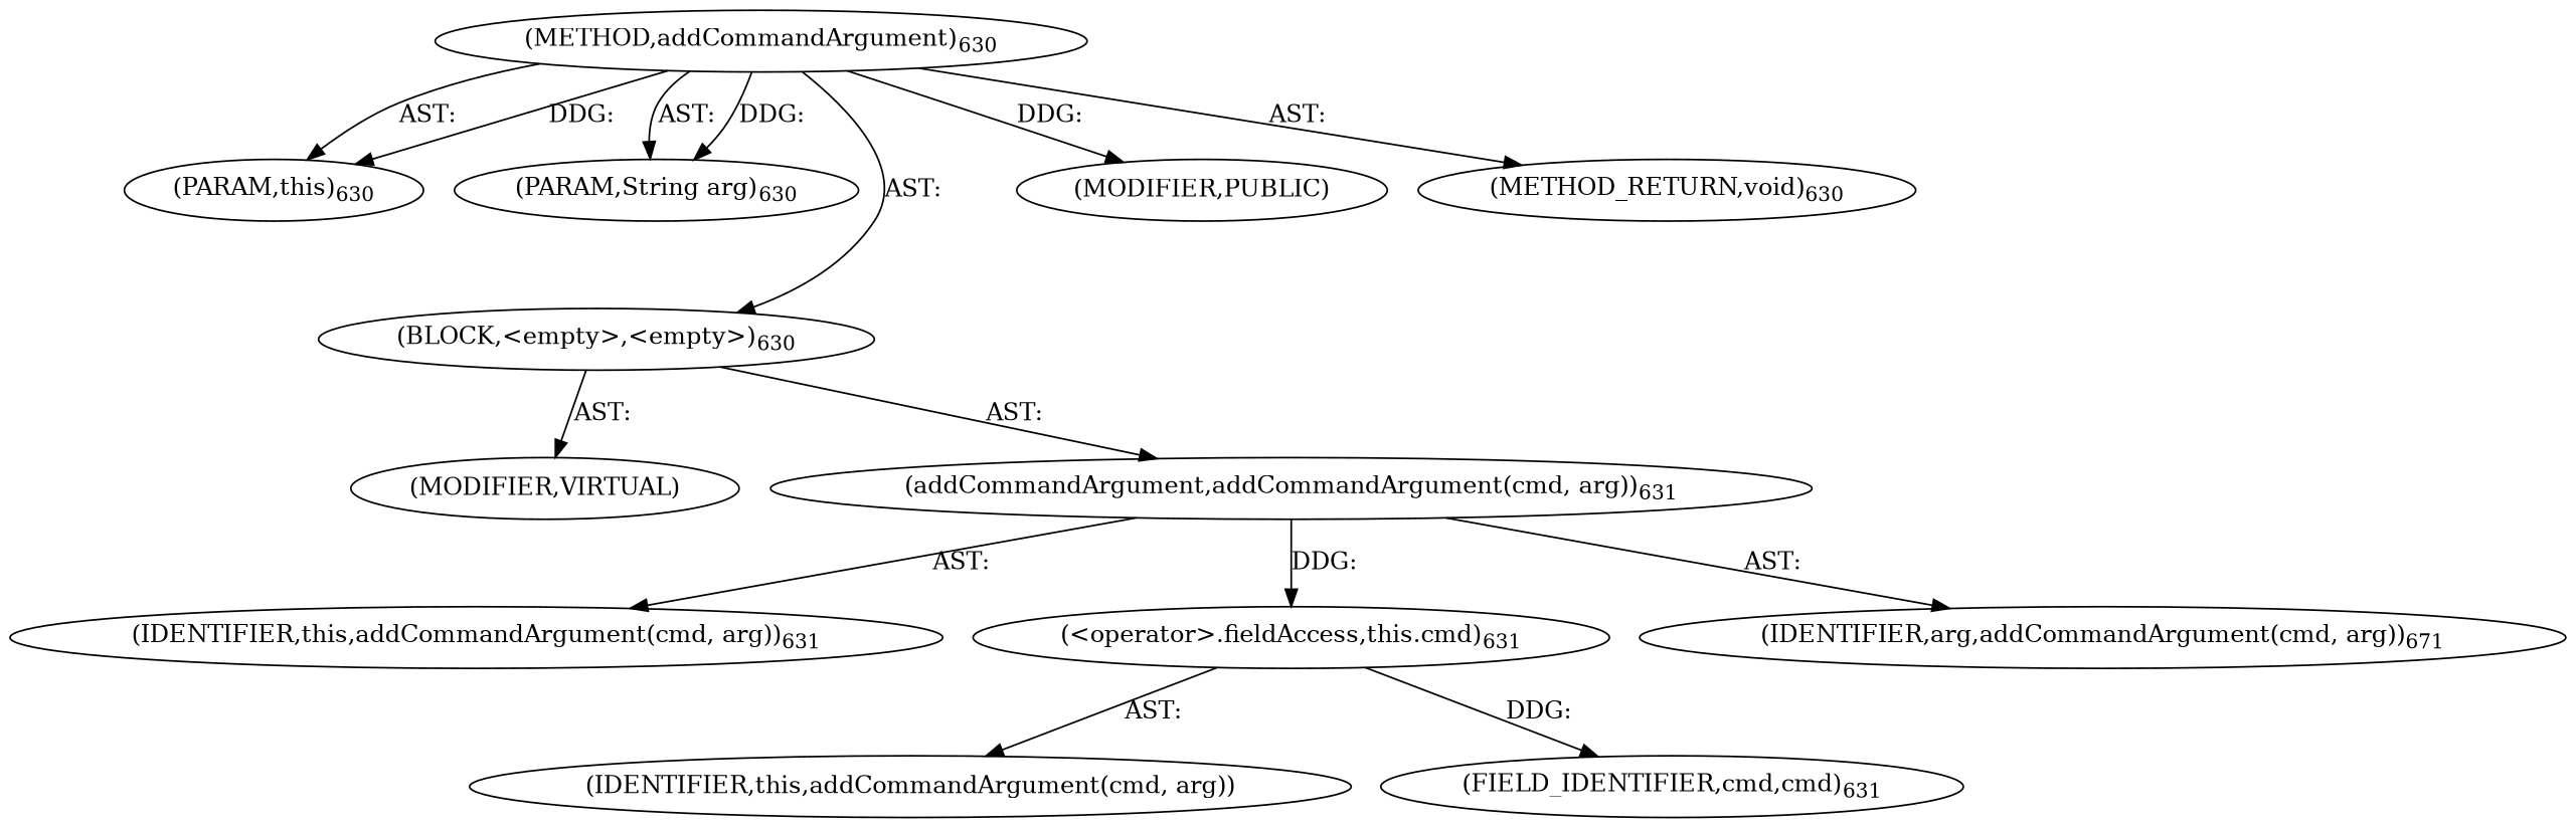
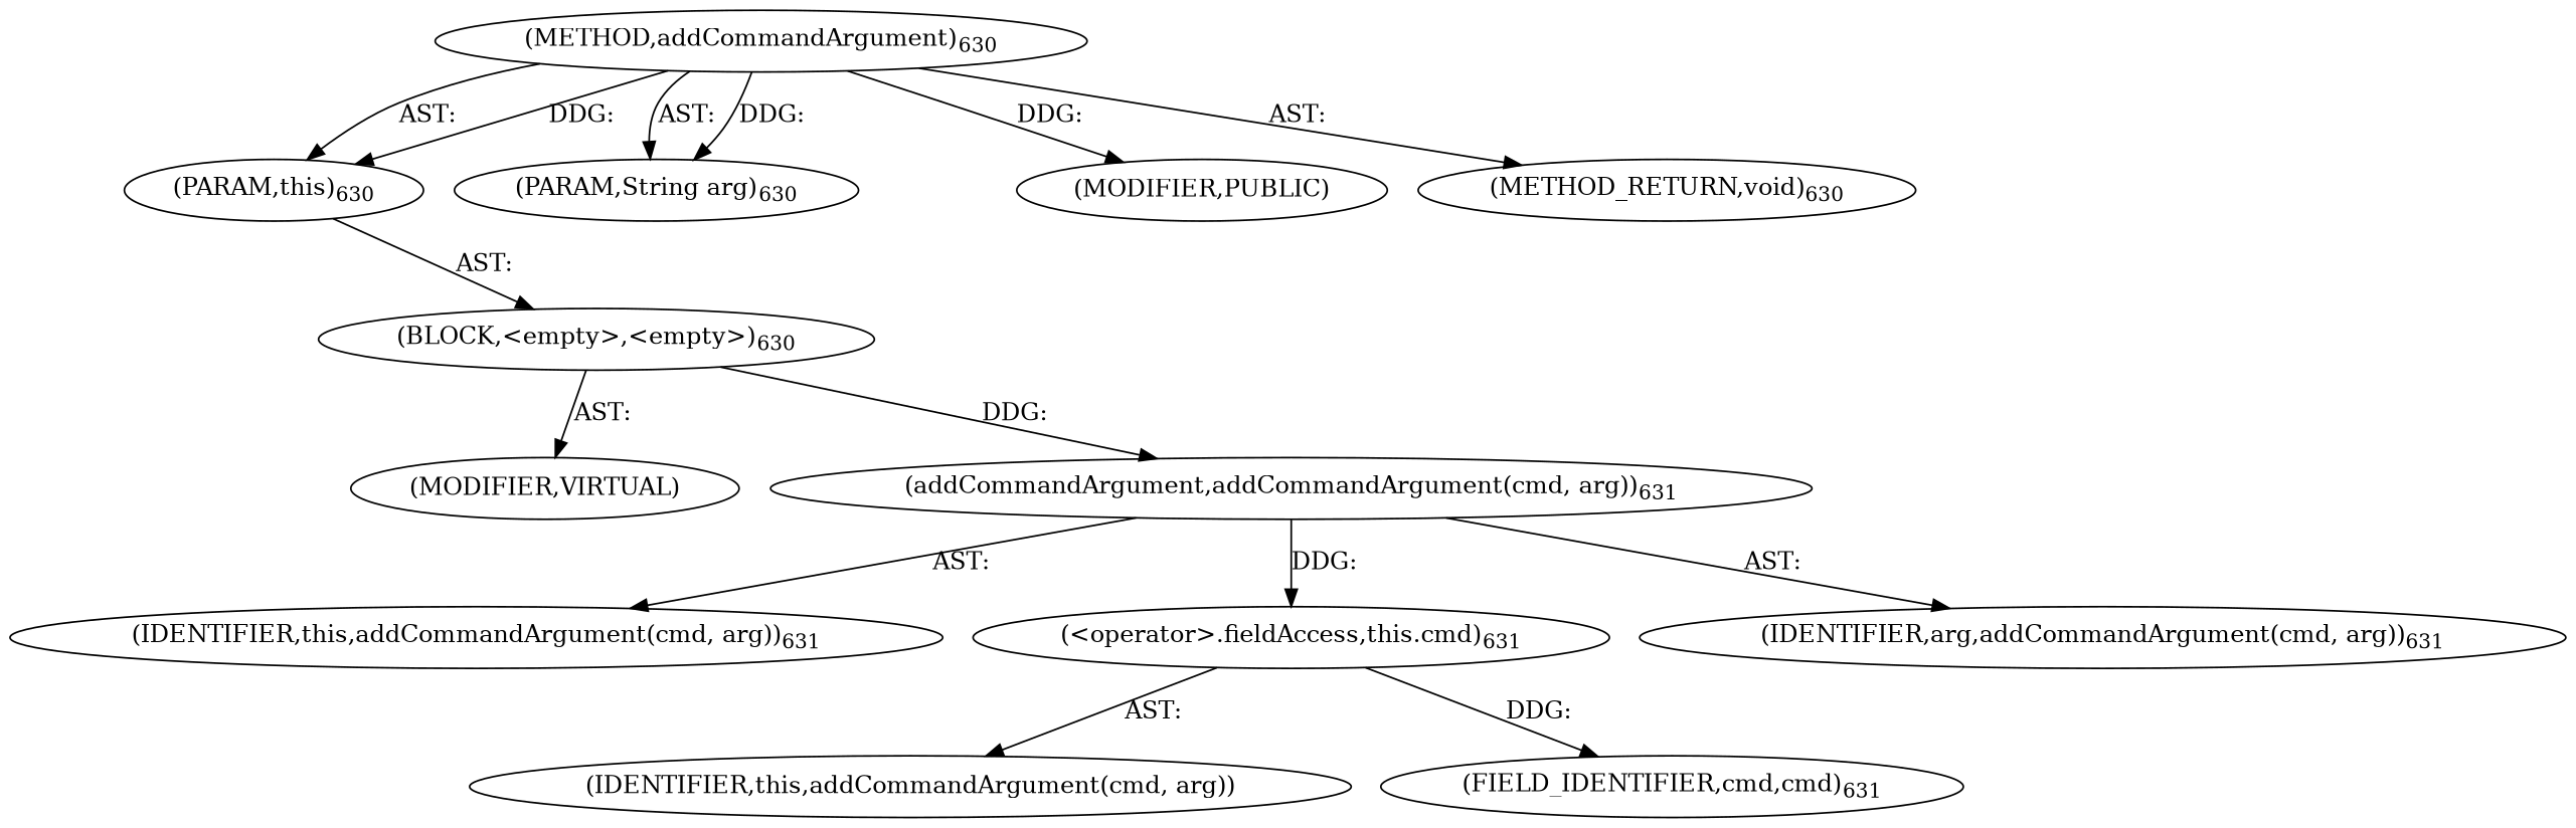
  digraph {
    n1 [label=<(METHOD,addCommandArgument)<SUB>630</SUB>>]
    n2 [label=<(PARAM,this)<SUB>630</SUB>>]
    n3 [label=<(PARAM,String arg)<SUB>630</SUB>>]
    n4 [label=<(BLOCK,&lt;empty&gt;,&lt;empty&gt;)<SUB>630</SUB>>]
    n5 [label=<(MODIFIER,PUBLIC)>]
    n6 [label=<(METHOD_RETURN,void)<SUB>630</SUB>>]
    n7 [label=<(MODIFIER,VIRTUAL)>]
    n8 [label=<(addCommandArgument,addCommandArgument(cmd, arg))<SUB>631</SUB>>]
    n9 [label=<(IDENTIFIER,this,addCommandArgument(cmd, arg))<SUB>631</SUB>>]
    n10 [label=<(&lt;operator&gt;.fieldAccess,this.cmd)<SUB>631</SUB>>]
-   n11 [label=<(IDENTIFIER,arg,addCommandArgument(cmd, arg))<SUB>671</SUB>>]
+   n11 [label=<(IDENTIFIER,arg,addCommandArgument(cmd, arg))<SUB>631</SUB>>]
    n12 [label=<(IDENTIFIER,this,addCommandArgument(cmd, arg))>]
    n13 [label=<(FIELD_IDENTIFIER,cmd,cmd)<SUB>631</SUB>>]
    n1 -> n2 [label="AST: "]
    n1 -> n2 [label="DDG: "]
    n1 -> n3 [label="AST: "]
    n1 -> n3 [label="DDG: "]
-   n1 -> n4 [label="AST: "]
+   n2 -> n4 [label="AST: "]
    n1 -> n5 [label="DDG: "]
    n1 -> n6 [label="AST: "]
    n4 -> n7 [label="AST: "]
-   n4 -> n8 [label="AST: "]
+   n4 -> n8 [label="DDG: "]
    n8 -> n9 [label="AST: "]
    n8 -> n10 [label="DDG: "]
    n8 -> n11 [label="AST: "]
    n10 -> n12 [label="AST: "]
    n10 -> n13 [label="DDG: "]
  }
